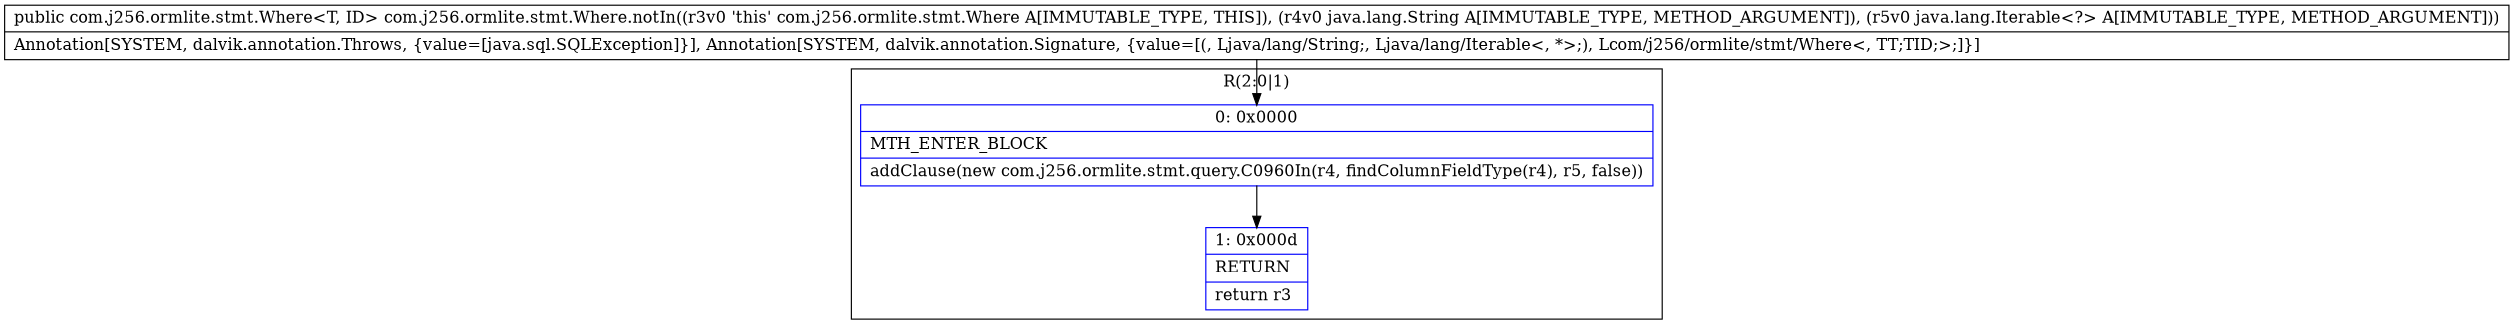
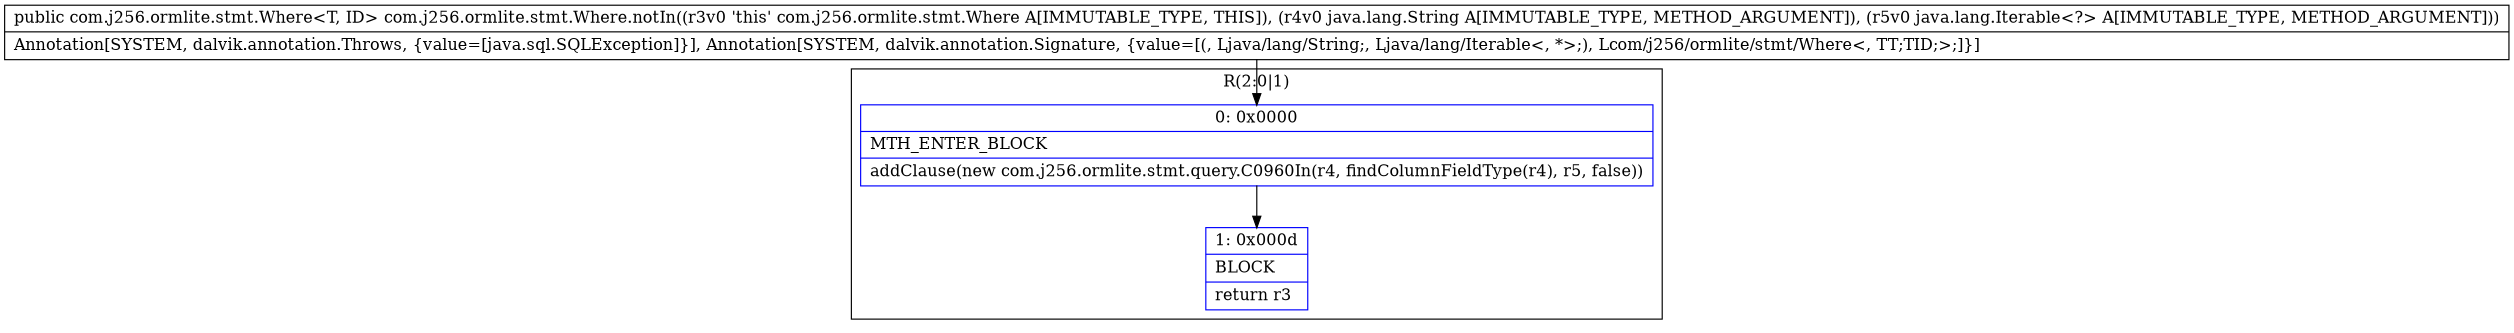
  digraph {
    node [color=blue shape=record]
    n1 [label="{0\:\ 0x0000|MTH_ENTER_BLOCK\l|addClause(new com.j256.ormlite.stmt.query.C0960In(r4, findColumnFieldType(r4), r5, false))\l}"]
-   n2 [label="{1\:\ 0x000d|RETURN\l|return r3\l}"]
+   n2 [label="{1\:\ 0x000d|BLOCK\l|return r3\l}"]
    n3 [label="{public com.j256.ormlite.stmt.Where\<T, ID\> com.j256.ormlite.stmt.Where.notIn((r3v0 'this' com.j256.ormlite.stmt.Where A[IMMUTABLE_TYPE, THIS]), (r4v0 java.lang.String A[IMMUTABLE_TYPE, METHOD_ARGUMENT]), (r5v0 java.lang.Iterable\<?\> A[IMMUTABLE_TYPE, METHOD_ARGUMENT]))  | Annotation[SYSTEM, dalvik.annotation.Throws, \{value=[java.sql.SQLException]\}], Annotation[SYSTEM, dalvik.annotation.Signature, \{value=[(, Ljava\/lang\/String;, Ljava\/lang\/Iterable\<, *\>;), Lcom\/j256\/ormlite\/stmt\/Where\<, TT;TID;\>;]\}]\l}" color=""]
    subgraph cluster_1 {
      label="R(2:0|1)"
      n1
      n2
    }
    n1 -> n2
    n3 -> n1
  }
